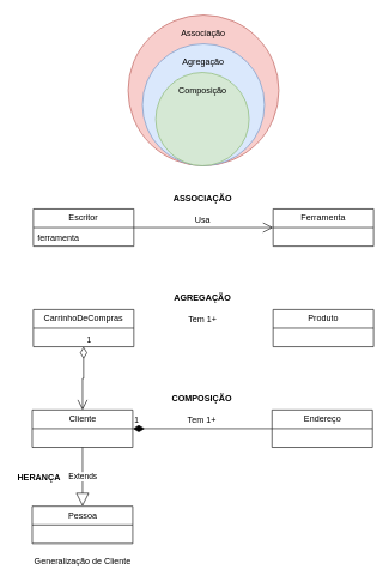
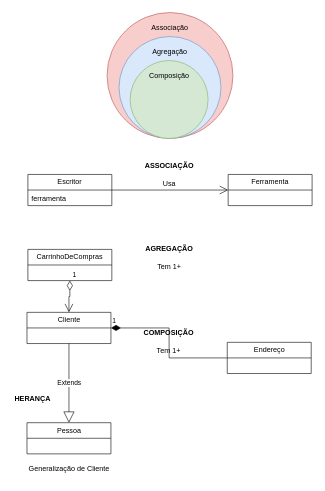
  <mxCell id="0" />
  <mxCell id="1" parent="0" />
  <mxCell id="2" value="Escritor" style="swimlane;fontStyle=0;childLayout=stackLayout;horizontal=1;startSize=26;fillColor=none;horizontalStack=0;resizeParent=1;resizeParentMax=0;resizeLast=0;collapsible=1;marginBottom=0;whiteSpace=wrap;html=1;" parent="1" vertex="1"><mxGeometry x="46" y="290" width="140" height="52" as="geometry" /></mxCell>
  <mxCell id="3" value="ferramenta" style="text;strokeColor=none;fillColor=none;align=left;verticalAlign=top;spacingLeft=4;spacingRight=4;overflow=hidden;rotatable=0;points=[[0,0.5],[1,0.5]];portConstraint=eastwest;whiteSpace=wrap;html=1;" parent="2" vertex="1"><mxGeometry y="26" width="140" height="26" as="geometry" /></mxCell>
  <mxCell id="4" value="Ferramenta" style="swimlane;fontStyle=0;childLayout=stackLayout;horizontal=1;startSize=26;fillColor=none;horizontalStack=0;resizeParent=1;resizeParentMax=0;resizeLast=0;collapsible=1;marginBottom=0;whiteSpace=wrap;html=1;" parent="1" vertex="1"><mxGeometry x="380" y="290" width="140" height="52" as="geometry" /></mxCell>
  <mxCell id="5" value="" style="endArrow=open;endFill=1;endSize=12;html=1;rounded=0;exitX=1;exitY=0.5;exitDx=0;exitDy=0;entryX=0;entryY=0.5;entryDx=0;entryDy=0;" parent="1" source="2" target="4" edge="1"><mxGeometry width="160" relative="1" as="geometry"><mxPoint x="186" y="340" as="sourcePoint" /><mxPoint x="376" y="310" as="targetPoint" /></mxGeometry></mxCell>
  <mxCell id="6" value="" style="ellipse;whiteSpace=wrap;html=1;aspect=fixed;fillColor=#f8cecc;strokeColor=#b85450;" parent="1" vertex="1"><mxGeometry x="178" y="20" width="210" height="210" as="geometry" /></mxCell>
  <mxCell id="7" value="Associação" style="text;html=1;strokeColor=none;fillColor=none;align=center;verticalAlign=middle;whiteSpace=wrap;rounded=0;" parent="1" vertex="1"><mxGeometry x="253" y="30" width="60" height="30" as="geometry" /></mxCell>
  <mxCell id="8" value="" style="ellipse;whiteSpace=wrap;html=1;aspect=fixed;fillColor=#dae8fc;strokeColor=#6c8ebf;" parent="1" vertex="1"><mxGeometry x="198" y="60" width="170" height="170" as="geometry" /></mxCell>
  <mxCell id="9" value="Agregação" style="text;html=1;strokeColor=none;fillColor=none;align=center;verticalAlign=middle;whiteSpace=wrap;rounded=0;" parent="1" vertex="1"><mxGeometry x="253" y="70" width="60" height="30" as="geometry" /></mxCell>
  <mxCell id="10" value="Usa" style="text;html=1;strokeColor=none;fillColor=none;align=center;verticalAlign=middle;whiteSpace=wrap;rounded=0;" parent="1" vertex="1"><mxGeometry x="251.5" y="290" width="60" height="30" as="geometry" /></mxCell>
- <mxCell id="11" value="CarrinhoDeCompras" style="swimlane;fontStyle=0;childLayout=stackLayout;horizontal=1;startSize=26;fillColor=none;horizontalStack=0;resizeParent=1;resizeParentMax=0;resizeLast=0;collapsible=1;marginBottom=0;whiteSpace=wrap;html=1;" parent="1" vertex="1"><mxGeometry x="46" y="430" width="140" height="52" as="geometry" /></mxCell>
- <mxCell id="12" value="Produto" style="swimlane;fontStyle=0;childLayout=stackLayout;horizontal=1;startSize=26;fillColor=none;horizontalStack=0;resizeParent=1;resizeParentMax=0;resizeLast=0;collapsible=1;marginBottom=0;whiteSpace=wrap;html=1;" parent="1" vertex="1"><mxGeometry x="380" y="430" width="140" height="52" as="geometry" /></mxCell>
+ <mxCell id="11" value="CarrinhoDeCompras" style="swimlane;fontStyle=0;childLayout=stackLayout;horizontal=1;startSize=26;fillColor=none;horizontalStack=0;resizeParent=1;resizeParentMax=0;resizeLast=0;collapsible=1;marginBottom=0;whiteSpace=wrap;html=1;" parent="1" vertex="1"><mxGeometry x="46" y="415" width="140" height="52" as="geometry" /></mxCell>
  <mxCell id="13" value="1" style="endArrow=open;html=1;endSize=12;startArrow=diamondThin;startSize=14;startFill=0;edgeStyle=orthogonalEdgeStyle;align=left;verticalAlign=bottom;rounded=0;" parent="1" source="11" target="19" edge="1"><mxGeometry x="-1" y="3" relative="1" as="geometry"><mxPoint x="188" y="460" as="sourcePoint" /><mxPoint x="348" y="460" as="targetPoint" /></mxGeometry></mxCell>
  <mxCell id="14" value="&lt;b&gt;ASSOCIAÇÃO&lt;/b&gt;" style="text;html=1;strokeColor=none;fillColor=none;align=center;verticalAlign=middle;whiteSpace=wrap;rounded=0;" parent="1" vertex="1"><mxGeometry x="252" y="260" width="60" height="30" as="geometry" /></mxCell>
  <mxCell id="15" value="&lt;b&gt;AGREGAÇÃO&lt;/b&gt;" style="text;html=1;strokeColor=none;fillColor=none;align=center;verticalAlign=middle;whiteSpace=wrap;rounded=0;" parent="1" vertex="1"><mxGeometry x="252" y="400" width="60" height="30" as="geometry" /></mxCell>
  <mxCell id="16" value="Tem 1+" style="text;html=1;strokeColor=none;fillColor=none;align=center;verticalAlign=middle;whiteSpace=wrap;rounded=0;" parent="1" vertex="1"><mxGeometry x="252" y="430" width="60" height="30" as="geometry" /></mxCell>
  <mxCell id="17" value="" style="ellipse;whiteSpace=wrap;html=1;aspect=fixed;fillColor=#d5e8d4;strokeColor=#82b366;" parent="1" vertex="1"><mxGeometry x="216.5" y="100" width="130" height="130" as="geometry" /></mxCell>
  <mxCell id="18" value="Composição" style="text;html=1;strokeColor=none;fillColor=none;align=center;verticalAlign=middle;whiteSpace=wrap;rounded=0;" parent="1" vertex="1"><mxGeometry x="251.5" y="110" width="60" height="30" as="geometry" /></mxCell>
- <mxCell id="19" value="Cliente" style="swimlane;fontStyle=0;childLayout=stackLayout;horizontal=1;startSize=26;fillColor=none;horizontalStack=0;resizeParent=1;resizeParentMax=0;resizeLast=0;collapsible=1;marginBottom=0;whiteSpace=wrap;html=1;" parent="1" vertex="1"><mxGeometry x="44.5" y="570" width="140" height="52" as="geometry" /></mxCell>
+ <mxCell id="19" value="Cliente" style="swimlane;fontStyle=0;childLayout=stackLayout;horizontal=1;startSize=26;fillColor=none;horizontalStack=0;resizeParent=1;resizeParentMax=0;resizeLast=0;collapsible=1;marginBottom=0;whiteSpace=wrap;html=1;" parent="1" vertex="1"><mxGeometry x="44.5" y="520" width="140" height="52" as="geometry" /></mxCell>
  <mxCell id="20" value="Endereço" style="swimlane;fontStyle=0;childLayout=stackLayout;horizontal=1;startSize=26;fillColor=none;horizontalStack=0;resizeParent=1;resizeParentMax=0;resizeLast=0;collapsible=1;marginBottom=0;whiteSpace=wrap;html=1;" parent="1" vertex="1"><mxGeometry x="378.5" y="570" width="140" height="52" as="geometry" /></mxCell>
  <mxCell id="21" value="&lt;b&gt;COMPOSIÇÃO&lt;/b&gt;" style="text;html=1;strokeColor=none;fillColor=none;align=center;verticalAlign=middle;whiteSpace=wrap;rounded=0;" parent="1" vertex="1"><mxGeometry x="250.5" y="540" width="60" height="30" as="geometry" /></mxCell>
  <mxCell id="22" value="Tem 1+" style="text;html=1;strokeColor=none;fillColor=none;align=center;verticalAlign=middle;whiteSpace=wrap;rounded=0;" parent="1" vertex="1"><mxGeometry x="250.5" y="570" width="60" height="30" as="geometry" /></mxCell>
  <mxCell id="23" value="1" style="endArrow=none;html=1;endSize=12;startArrow=diamondThin;startSize=14;startFill=1;edgeStyle=orthogonalEdgeStyle;align=left;verticalAlign=bottom;rounded=0;exitX=1;exitY=0.5;exitDx=0;exitDy=0;entryX=0;entryY=0.5;entryDx=0;entryDy=0;" parent="1" source="19" target="20" edge="1"><mxGeometry x="-1" y="3" relative="1" as="geometry"><mxPoint x="190" y="600" as="sourcePoint" /><mxPoint x="350" y="600" as="targetPoint" /></mxGeometry></mxCell>
  <mxCell id="24" value="Pessoa" style="swimlane;fontStyle=0;childLayout=stackLayout;horizontal=1;startSize=26;fillColor=none;horizontalStack=0;resizeParent=1;resizeParentMax=0;resizeLast=0;collapsible=1;marginBottom=0;whiteSpace=wrap;html=1;" vertex="1" parent="1"><mxGeometry x="44.5" y="704" width="140" height="52" as="geometry" /></mxCell>
  <mxCell id="25" value="Generalização de Cliente" style="text;html=1;strokeColor=none;fillColor=none;align=center;verticalAlign=middle;whiteSpace=wrap;rounded=0;" vertex="1" parent="1"><mxGeometry x="41.75" y="766" width="145.5" height="30" as="geometry" /></mxCell>
  <mxCell id="26" value="Extends" style="endArrow=block;endSize=16;endFill=0;html=1;rounded=0;entryX=0.5;entryY=0;entryDx=0;entryDy=0;exitX=0.5;exitY=1;exitDx=0;exitDy=0;" edge="1" parent="1" source="19" target="24"><mxGeometry width="160" relative="1" as="geometry"><mxPoint x="140" y="660" as="sourcePoint" /><mxPoint x="270" y="610" as="targetPoint" /></mxGeometry></mxCell>
  <mxCell id="27" value="&lt;b&gt;HERANÇA&lt;/b&gt;" style="text;html=1;strokeColor=none;fillColor=none;align=center;verticalAlign=middle;whiteSpace=wrap;rounded=0;" vertex="1" parent="1"><mxGeometry x="20" y="650" width="68.25" height="30" as="geometry" /></mxCell>
